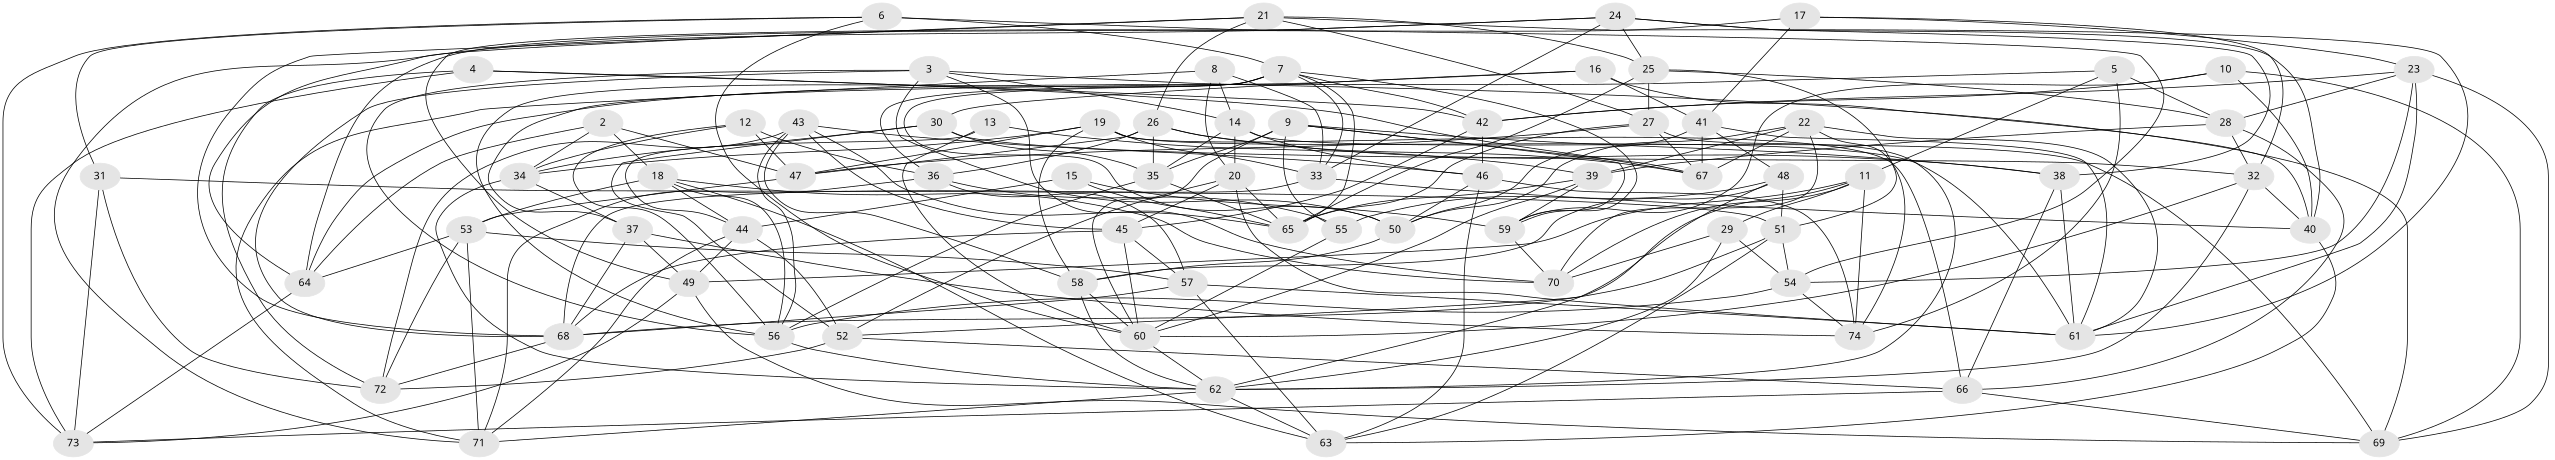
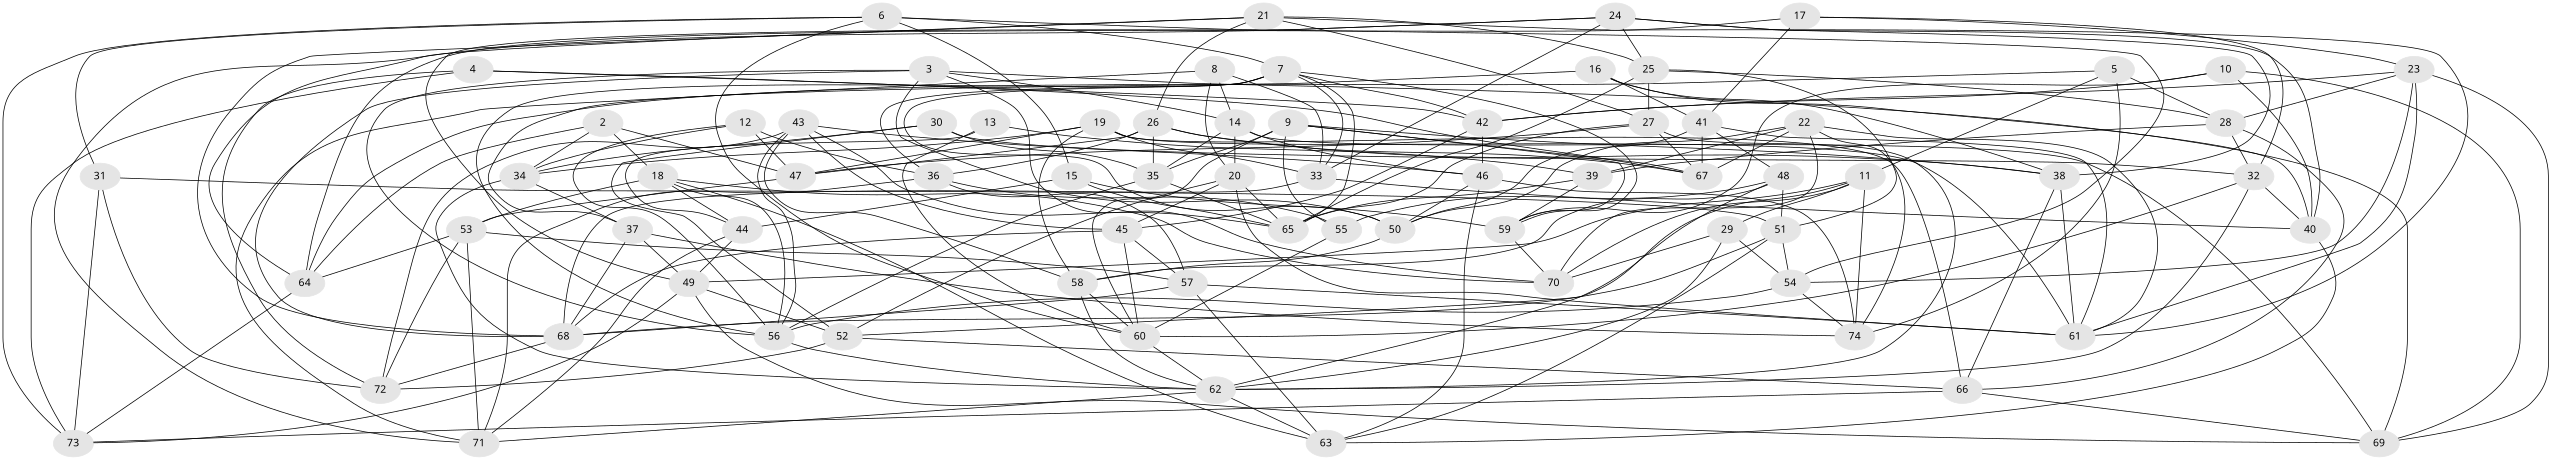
  graph {
    fontname="Noto Sans"
    node [color=gray90 fontname="Noto Sans" style=filled]
    edge [fontname="Noto Sans" weight=1.0]
    8
    14
    33
    20
    71
    37
    68
    74
    49
    55
    60
    2
    18
    34
    47
    64
    56
    70
    44
    53
    63
    62
    73
    3
    50
    69
    35
    46
    58
    72
    4
    42
    67
    45
    5
    11
    28
    29
    52
    39
    32
    66
    6
    7
    15
    31
    54
    36
    59
    65
    51
    40
    57
    61
    9
    38
    10
    12
    13
    16
    41
    48
    17
    23
    19
    21
    25
    26
    27
    22
    24
    30
    43
    8 -- 14
    8 -- 33
    8 -- 20
    8 -- 71
    14 -- 20
    14 -- 69
    14 -- 35
    14 -- 46
    33 -- 68
    33 -- 40
    20 -- 45
    20 -- 52
    20 -- 65
    20 -- 61
    37 -- 68
    37 -- 74
    37 -- 49
    68 -- 72
    49 -- 73
    49 -- 69
    55 -- 60
    60 -- 62
    2 -- 18
    2 -- 34
    2 -- 47
    2 -- 64
    18 -- 56
    18 -- 70
    18 -- 44
    18 -- 53
    18 -- 63
    34 -- 37
    34 -- 62
    47 -- 53
    64 -- 73
    56 -- 62
    44 -- 71
    44 -- 49
-   44 -- 52
+   49 -- 52
    53 -- 71
    53 -- 64
    53 -- 72
    53 -- 57
    62 -- 71
    62 -- 63
    3 -- 14
    3 -- 68
    3 -- 56
    3 -- 70
    3 -- 50
    3 -- 69
    50 -- 58
    35 -- 56
    35 -- 65
    46 -- 74
    46 -- 63
    46 -- 50
    58 -- 60
    58 -- 62
    4 -- 73
    4 -- 72
    4 -- 42
    4 -- 67
    42 -- 46
    42 -- 45
    45 -- 68
    45 -- 60
    45 -- 57
    5 -- 74
    5 -- 64
    5 -- 11
    5 -- 28
    11 -- 74
    11 -- 49
    11 -- 70
    11 -- 29
    11 -- 52
    28 -- 39
    28 -- 32
    28 -- 66
    29 -- 70
    29 -- 62
    29 -- 54
    52 -- 72
    52 -- 66
-   39 -- 60
    39 -- 59
    39 -- 65
    32 -- 60
    32 -- 62
    32 -- 40
    66 -- 73
    66 -- 69
    6 -- 60
    6 -- 73
    6 -- 7
+   6 -- 15
    6 -- 31
    6 -- 54
    7 -- 33
    7 -- 56
    7 -- 50
    7 -- 42
    7 -- 36
    7 -- 59
    7 -- 65
    15 -- 44
    15 -- 59
    15 -- 65
    31 -- 73
    31 -- 72
    31 -- 51
    54 -- 74
    54 -- 56
    36 -- 71
    36 -- 55
    36 -- 57
    59 -- 70
    51 -- 68
    51 -- 63
    51 -- 54
    40 -- 63
    57 -- 68
    57 -- 63
    57 -- 61
    9 -- 55
    9 -- 60
    9 -- 35
    9 -- 67
    9 -- 59
    9 -- 38
    38 -- 66
    38 -- 61
    10 -- 69
    10 -- 42
    10 -- 59
    10 -- 40
    12 -- 34
    12 -- 47
    12 -- 56
    12 -- 36
    13 -- 60 [weight=2.0]
    13 -- 44
    13 -- 39
    16 -- 37
    16 -- 40
-   16 -- 30
+   16 -- 38
    16 -- 41
    41 -- 50
    41 -- 67
    41 -- 61
    41 -- 48
    48 -- 55 [weight=2.0]
    48 -- 62
    48 -- 58
    48 -- 51
    17 -- 64
    17 -- 32
    17 -- 41
    17 -- 23
    23 -- 69
    23 -- 42
    23 -- 28
    23 -- 54
    23 -- 61
    19 -- 33
    19 -- 34
    19 -- 47
    19 -- 58
    19 -- 66
    19 -- 61
    21 -- 68
    21 -- 64
    21 -- 61
    21 -- 25
    21 -- 26
    21 -- 27
    25 -- 28
    25 -- 65
    25 -- 51
    25 -- 27
    26 -- 47
    26 -- 35
    26 -- 67
    26 -- 36
    26 -- 38
    27 -- 47
    27 -- 62
    27 -- 67
    27 -- 65
    22 -- 74
    22 -- 70
    22 -- 50
    22 -- 67
    22 -- 39
    22 -- 61
    24 -- 33
    24 -- 71
    24 -- 49
    24 -- 40
    24 -- 38
    24 -- 25
    30 -- 34
    30 -- 35
    30 -- 52
    30 -- 32
    43 -- 56
    43 -- 46
    43 -- 58
    43 -- 72
    43 -- 45
    43 -- 65
  }
